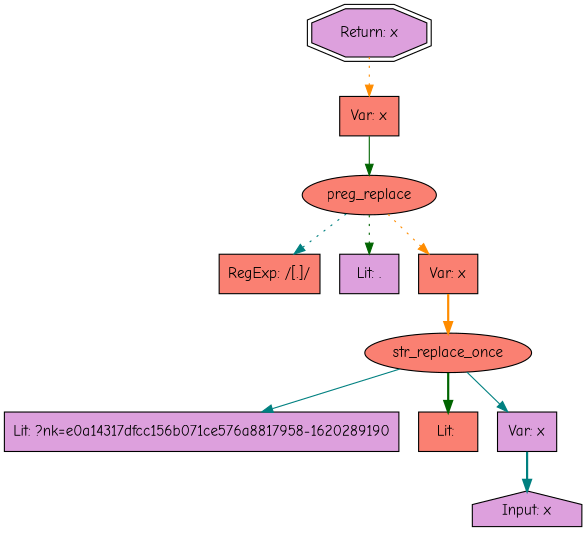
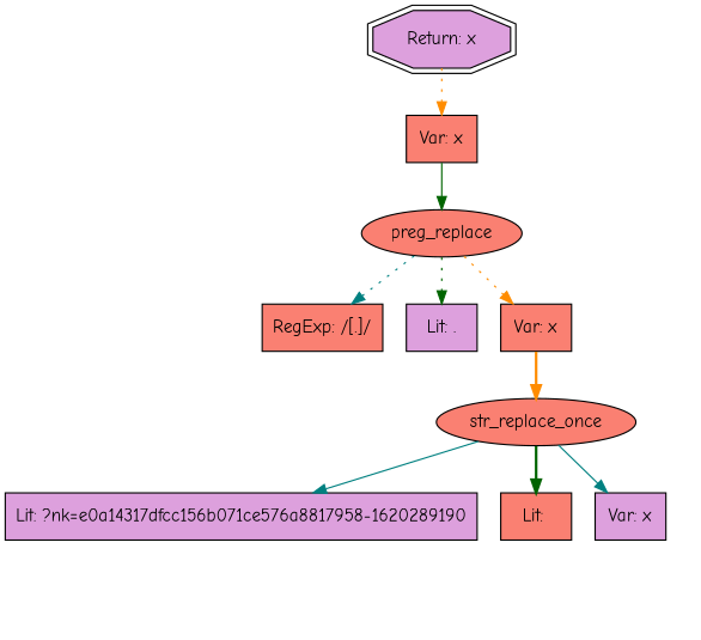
  digraph {
    fontname="Comic Neue"
    node [fillcolor=salmon fontname="Comic Neue" shape=box style=filled]
    edge [color=teal fontname="Comic Neue" style=dotted]
-   n1 [fillcolor=plum label="Input: x" shape=house]
    n2 [label=str_replace_once shape=ellipse]
    n3 [fillcolor=plum label="Lit: ?nk=e0a14317dfcc156b071ce576a8817958-1620289190"]
    n4 [label="Lit: "]
    n5 [fillcolor=plum label="Var: x"]
    n6 [label=preg_replace shape=ellipse]
    n7 [label="RegExp: /[.]/"]
    n8 [fillcolor=plum label="Lit: ."]
    n9 [label="Var: x"]
    n10 [label="Var: x"]
    n11 [fillcolor=plum label="Return: x" shape=doubleoctagon]
    n2 -> n3 [style=solid]
    n2 -> n4 [color=darkgreen style=bold]
    n2 -> n5 [style=solid]
-   n5 -> n1 [style=bold]
    n6 -> n7
    n6 -> n8 [color=darkgreen]
    n6 -> n9 [color=darkorange]
    n9 -> n2 [color=darkorange style=bold]
    n10 -> n6 [color=darkgreen style=solid]
    n11 -> n10 [color=darkorange]
  }
